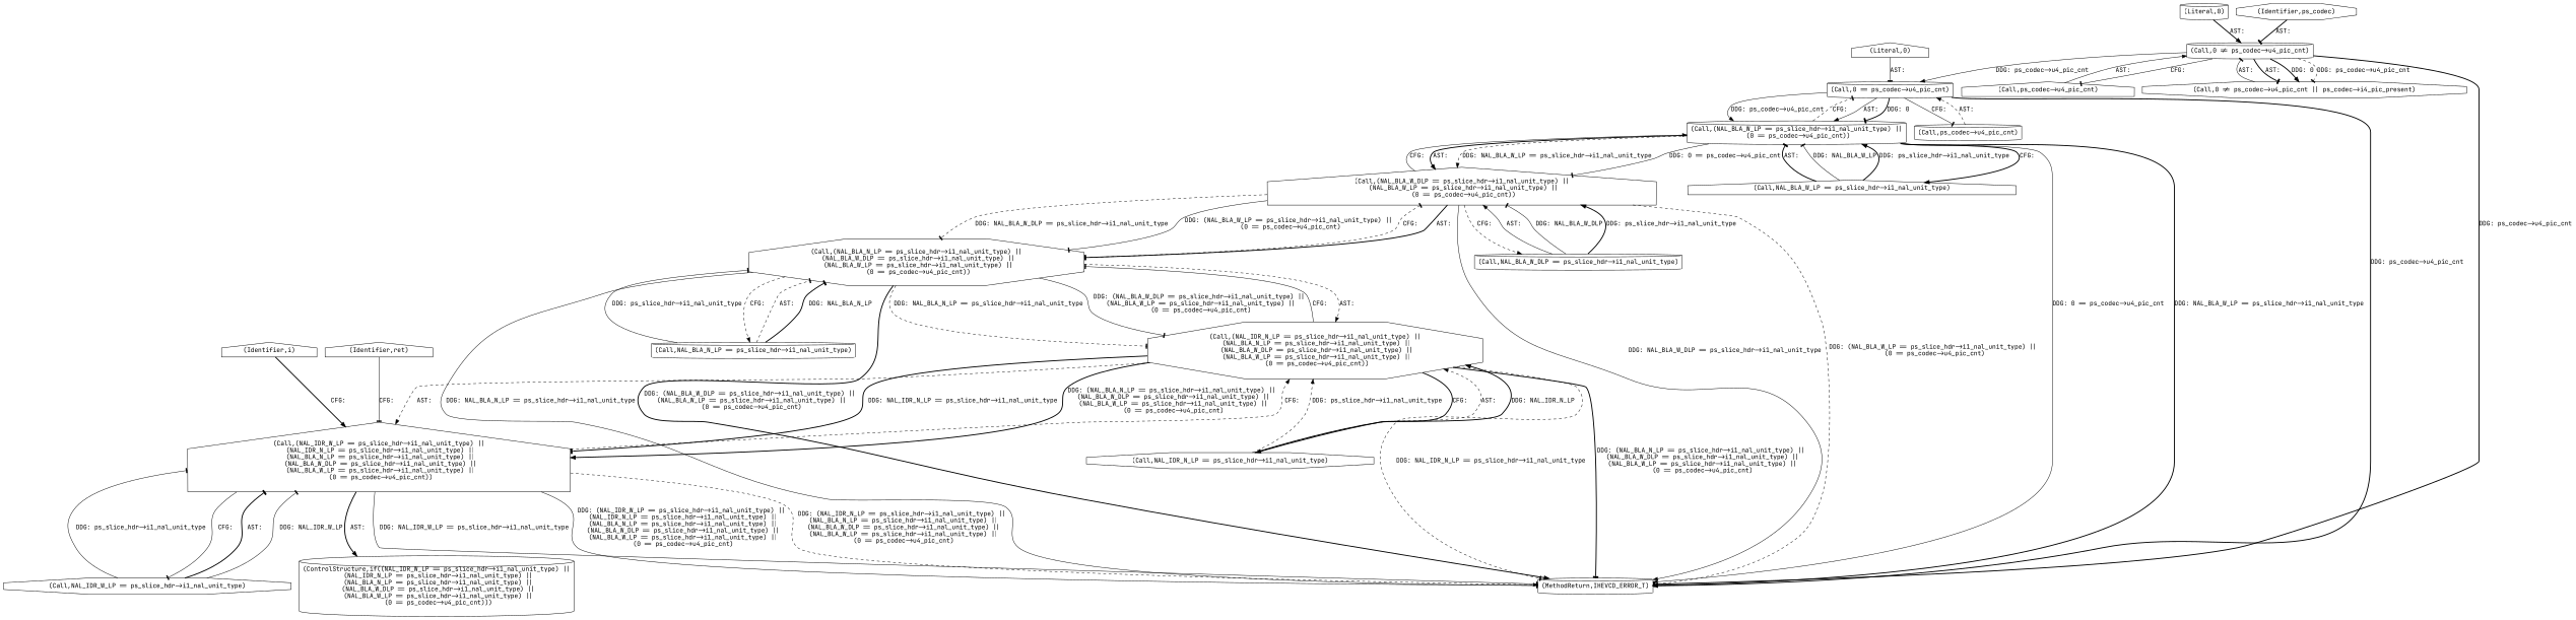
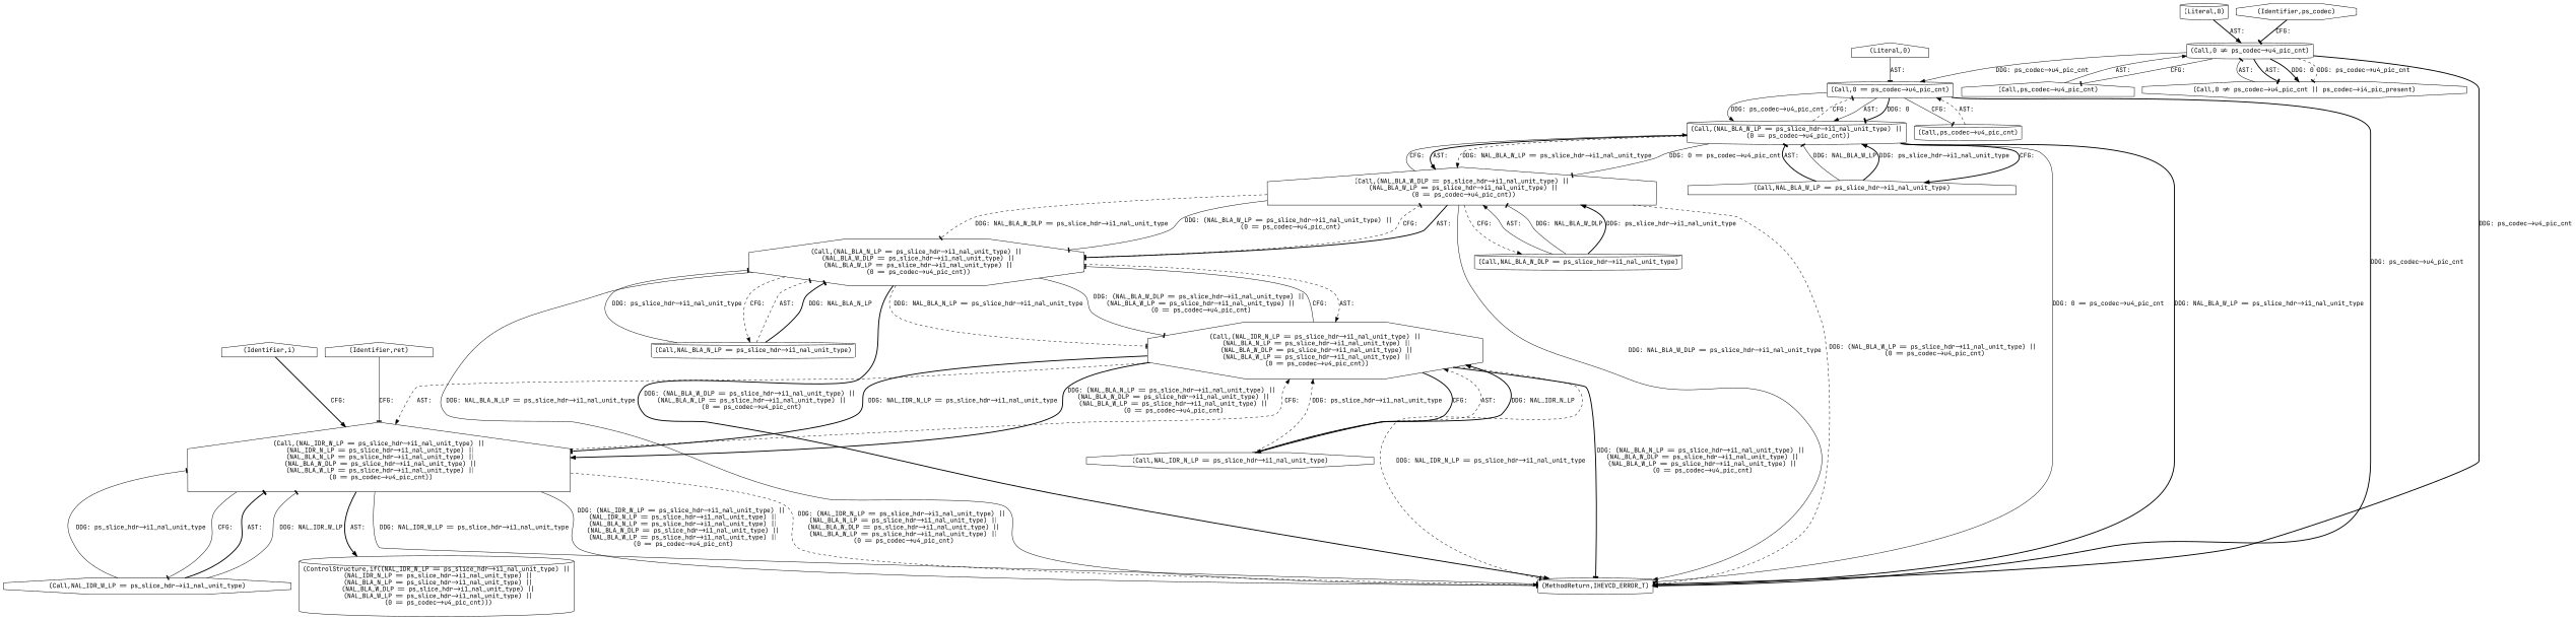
  digraph {
    fontname="JetBrains Mono"
    node [fontname="JetBrains Mono" shape=cylinder]
    edge [arrowhead=tee fontname="JetBrains Mono" style=solid]
    n1 [label="(Call,0 == ps_codec->u4_pic_cnt)"]
    n2 [label="(Call,(NAL_BLA_W_LP == ps_slice_hdr->i1_nal_unit_type) ||\n (0 == ps_codec->u4_pic_cnt))"]
    n3 [label="(Call,ps_codec->u4_pic_cnt)"]
    n4 [label="(MethodReturn,IHEVCD_ERROR_T)"]
    n5 [label="(Call,(NAL_BLA_W_DLP == ps_slice_hdr->i1_nal_unit_type) ||\n (NAL_BLA_W_LP == ps_slice_hdr->i1_nal_unit_type) ||\n (0 == ps_codec->u4_pic_cnt))" shape=house]
    n6 [label="(Call,NAL_BLA_W_LP == ps_slice_hdr->i1_nal_unit_type)" shape=house]
    n7 [label="(Call,0 != ps_codec->u4_pic_cnt)"]
    n8 [label="(Call,ps_codec->u4_pic_cnt)" shape=house]
    n9 [label="(Call,0 != ps_codec->u4_pic_cnt || ps_codec->i4_pic_present)" shape=octagon]
    n10 [label="(Call,(NAL_BLA_N_LP == ps_slice_hdr->i1_nal_unit_type) ||\n (NAL_BLA_W_DLP == ps_slice_hdr->i1_nal_unit_type) ||\n (NAL_BLA_W_LP == ps_slice_hdr->i1_nal_unit_type) ||\n (0 == ps_codec->u4_pic_cnt))" shape=octagon]
    n11 [label="(Call,NAL_BLA_W_DLP == ps_slice_hdr->i1_nal_unit_type)"]
    n12 [label="(Call,(NAL_IDR_N_LP == ps_slice_hdr->i1_nal_unit_type) ||\n (NAL_BLA_N_LP == ps_slice_hdr->i1_nal_unit_type) ||\n (NAL_BLA_W_DLP == ps_slice_hdr->i1_nal_unit_type) ||\n (NAL_BLA_W_LP == ps_slice_hdr->i1_nal_unit_type) ||\n (0 == ps_codec->u4_pic_cnt))" shape=octagon]
    n13 [label="(Call,NAL_BLA_N_LP == ps_slice_hdr->i1_nal_unit_type)"]
    n14 [label="(Call,(NAL_IDR_W_LP == ps_slice_hdr->i1_nal_unit_type) ||\n (NAL_IDR_N_LP == ps_slice_hdr->i1_nal_unit_type) ||\n (NAL_BLA_N_LP == ps_slice_hdr->i1_nal_unit_type) ||\n (NAL_BLA_W_DLP == ps_slice_hdr->i1_nal_unit_type) ||\n (NAL_BLA_W_LP == ps_slice_hdr->i1_nal_unit_type) ||\n (0 == ps_codec->u4_pic_cnt))" shape=house]
    n15 [label="(Call,NAL_IDR_N_LP == ps_slice_hdr->i1_nal_unit_type)" shape=octagon]
    n16 [label="(ControlStructure,if((NAL_IDR_W_LP == ps_slice_hdr->i1_nal_unit_type) ||\n (NAL_IDR_N_LP == ps_slice_hdr->i1_nal_unit_type) ||\n (NAL_BLA_N_LP == ps_slice_hdr->i1_nal_unit_type) ||\n (NAL_BLA_W_DLP == ps_slice_hdr->i1_nal_unit_type) ||\n (NAL_BLA_W_LP == ps_slice_hdr->i1_nal_unit_type) ||\n (0 == ps_codec->u4_pic_cnt)))"]
    n17 [label="(Call,NAL_IDR_W_LP == ps_slice_hdr->i1_nal_unit_type)" shape=octagon]
    n18 [label="(Identifier,i)" shape=house]
    n19 [label="(Literal,0)" shape=house]
    n20 [label="(Literal,0)"]
    n21 [label="(Identifier,ret)" shape=house]
    n22 [label="(Identifier,ps_codec)" shape=octagon]
    n1 -> n2 [arrowhead=normal label="AST: "]
    n1 -> n2 [label="DDG: 0" style=bold]
    n1 -> n2 [arrowhead=normal label="DDG: ps_codec->u4_pic_cnt"]
    n1 -> n3 [label="CFG: "]
    n1 -> n4 [arrowhead=normal label="DDG: ps_codec->u4_pic_cnt" style=bold]
    n2 -> n1 [label="CFG: " style=dashed]
    n2 -> n4 [arrowhead=normal label="DDG: 0 == ps_codec->u4_pic_cnt"]
    n2 -> n4 [arrowhead=normal label="DDG: NAL_BLA_W_LP == ps_slice_hdr->i1_nal_unit_type" style=bold]
    n2 -> n5 [arrowhead=normal label="AST: " style=bold]
    n2 -> n5 [arrowhead=normal label="DDG: NAL_BLA_W_LP == ps_slice_hdr->i1_nal_unit_type" style=dashed]
    n2 -> n5 [label="DDG: 0 == ps_codec->u4_pic_cnt"]
    n2 -> n6 [arrowhead=normal label="CFG: " style=bold]
    n3 -> n1 [arrowhead=normal label="AST: " style=dashed]
    n5 -> n2 [arrowhead=normal label="CFG: "]
    n5 -> n4 [arrowhead=normal label="DDG: NAL_BLA_W_DLP == ps_slice_hdr->i1_nal_unit_type"]
    n5 -> n4 [label="DDG: (NAL_BLA_W_LP == ps_slice_hdr->i1_nal_unit_type) ||\n (0 == ps_codec->u4_pic_cnt)" style=dashed]
    n5 -> n10 [label="AST: " style=bold]
    n5 -> n10 [label="DDG: NAL_BLA_W_DLP == ps_slice_hdr->i1_nal_unit_type" style=dashed]
    n5 -> n10 [label="DDG: (NAL_BLA_W_LP == ps_slice_hdr->i1_nal_unit_type) ||\n (0 == ps_codec->u4_pic_cnt)"]
    n5 -> n11 [arrowhead=normal label="CFG: " style=dashed]
    n6 -> n2 [label="AST: " style=bold]
    n6 -> n2 [label="DDG: NAL_BLA_W_LP"]
    n6 -> n2 [arrowhead=normal label="DDG: ps_slice_hdr->i1_nal_unit_type" style=bold]
    n7 -> n1 [arrowhead=normal label="DDG: ps_codec->u4_pic_cnt"]
    n7 -> n4 [label="DDG: ps_codec->u4_pic_cnt" style=bold]
    n7 -> n8 [label="CFG: "]
    n7 -> n9 [label="AST: " style=bold]
    n7 -> n9 [arrowhead=normal label="DDG: 0" style=bold]
    n7 -> n9 [label="DDG: ps_codec->u4_pic_cnt" style=dashed]
    n8 -> n7 [arrowhead=normal label="AST: "]
    n9 -> n7 [label="AST: "]
    n10 -> n4 [label="DDG: NAL_BLA_N_LP == ps_slice_hdr->i1_nal_unit_type"]
    n10 -> n4 [arrowhead=normal label="DDG: (NAL_BLA_W_DLP == ps_slice_hdr->i1_nal_unit_type) ||\n (NAL_BLA_W_LP == ps_slice_hdr->i1_nal_unit_type) ||\n (0 == ps_codec->u4_pic_cnt)" style=bold]
    n10 -> n5 [label="CFG: " style=dashed]
    n10 -> n12 [arrowhead=normal label="AST: " style=dashed]
    n10 -> n12 [label="DDG: NAL_BLA_N_LP == ps_slice_hdr->i1_nal_unit_type" style=dashed]
    n10 -> n12 [label="DDG: (NAL_BLA_W_DLP == ps_slice_hdr->i1_nal_unit_type) ||\n (NAL_BLA_W_LP == ps_slice_hdr->i1_nal_unit_type) ||\n (0 == ps_codec->u4_pic_cnt)"]
    n10 -> n13 [arrowhead=normal label="CFG: " style=dashed]
    n11 -> n5 [arrowhead=normal label="AST: "]
    n11 -> n5 [label="DDG: NAL_BLA_W_DLP"]
    n11 -> n5 [arrowhead=normal label="DDG: ps_slice_hdr->i1_nal_unit_type" style=bold]
    n12 -> n4 [label="DDG: NAL_IDR_N_LP == ps_slice_hdr->i1_nal_unit_type" style=dashed]
    n12 -> n4 [label="DDG: (NAL_BLA_N_LP == ps_slice_hdr->i1_nal_unit_type) ||\n (NAL_BLA_W_DLP == ps_slice_hdr->i1_nal_unit_type) ||\n (NAL_BLA_W_LP == ps_slice_hdr->i1_nal_unit_type) ||\n (0 == ps_codec->u4_pic_cnt)" style=bold]
    n12 -> n10 [label="CFG: "]
    n12 -> n14 [arrowhead=normal label="AST: " style=dashed]
    n12 -> n14 [label="DDG: NAL_IDR_N_LP == ps_slice_hdr->i1_nal_unit_type" style=bold]
    n12 -> n14 [arrowhead=normal label="DDG: (NAL_BLA_N_LP == ps_slice_hdr->i1_nal_unit_type) ||\n (NAL_BLA_W_DLP == ps_slice_hdr->i1_nal_unit_type) ||\n (NAL_BLA_W_LP == ps_slice_hdr->i1_nal_unit_type) ||\n (0 == ps_codec->u4_pic_cnt)" style=bold]
    n12 -> n15 [arrowhead=normal label="CFG: " style=bold]
    n13 -> n10 [label="AST: " style=dashed]
    n13 -> n10 [label="DDG: NAL_BLA_N_LP" style=bold]
    n13 -> n10 [label="DDG: ps_slice_hdr->i1_nal_unit_type"]
    n14 -> n4 [arrowhead=normal label="DDG: (NAL_IDR_N_LP == ps_slice_hdr->i1_nal_unit_type) ||\n (NAL_BLA_N_LP == ps_slice_hdr->i1_nal_unit_type) ||\n (NAL_BLA_W_DLP == ps_slice_hdr->i1_nal_unit_type) ||\n (NAL_BLA_W_LP == ps_slice_hdr->i1_nal_unit_type) ||\n (0 == ps_codec->u4_pic_cnt)" style=dashed]
    n14 -> n4 [label="DDG: NAL_IDR_W_LP == ps_slice_hdr->i1_nal_unit_type"]
    n14 -> n4 [label="DDG: (NAL_IDR_W_LP == ps_slice_hdr->i1_nal_unit_type) ||\n (NAL_IDR_N_LP == ps_slice_hdr->i1_nal_unit_type) ||\n (NAL_BLA_N_LP == ps_slice_hdr->i1_nal_unit_type) ||\n (NAL_BLA_W_DLP == ps_slice_hdr->i1_nal_unit_type) ||\n (NAL_BLA_W_LP == ps_slice_hdr->i1_nal_unit_type) ||\n (0 == ps_codec->u4_pic_cnt)"]
    n14 -> n12 [arrowhead=normal label="CFG: " style=dashed]
    n14 -> n16 [arrowhead=normal label="AST: " style=bold]
    n14 -> n17 [label="CFG: "]
    n15 -> n12 [arrowhead=normal label="AST: " style=dashed]
    n15 -> n12 [arrowhead=normal label="DDG: NAL_IDR_N_LP" style=bold]
    n15 -> n12 [arrowhead=normal label="DDG: ps_slice_hdr->i1_nal_unit_type" style=dashed]
    n17 -> n14 [label="AST: " style=bold]
    n17 -> n14 [label="DDG: NAL_IDR_W_LP"]
    n17 -> n14 [label="DDG: ps_slice_hdr->i1_nal_unit_type"]
    n18 -> n14 [arrowhead=normal label="CFG: " style=bold]
    n19 -> n1 [label="AST: "]
    n20 -> n7 [arrowhead=normal label="AST: " style=bold]
    n21 -> n14 [label="CFG: "]
-   n22 -> n7 [label="AST: " style=bold]
+   n22 -> n7 [label="CFG: " style=bold]
  }
